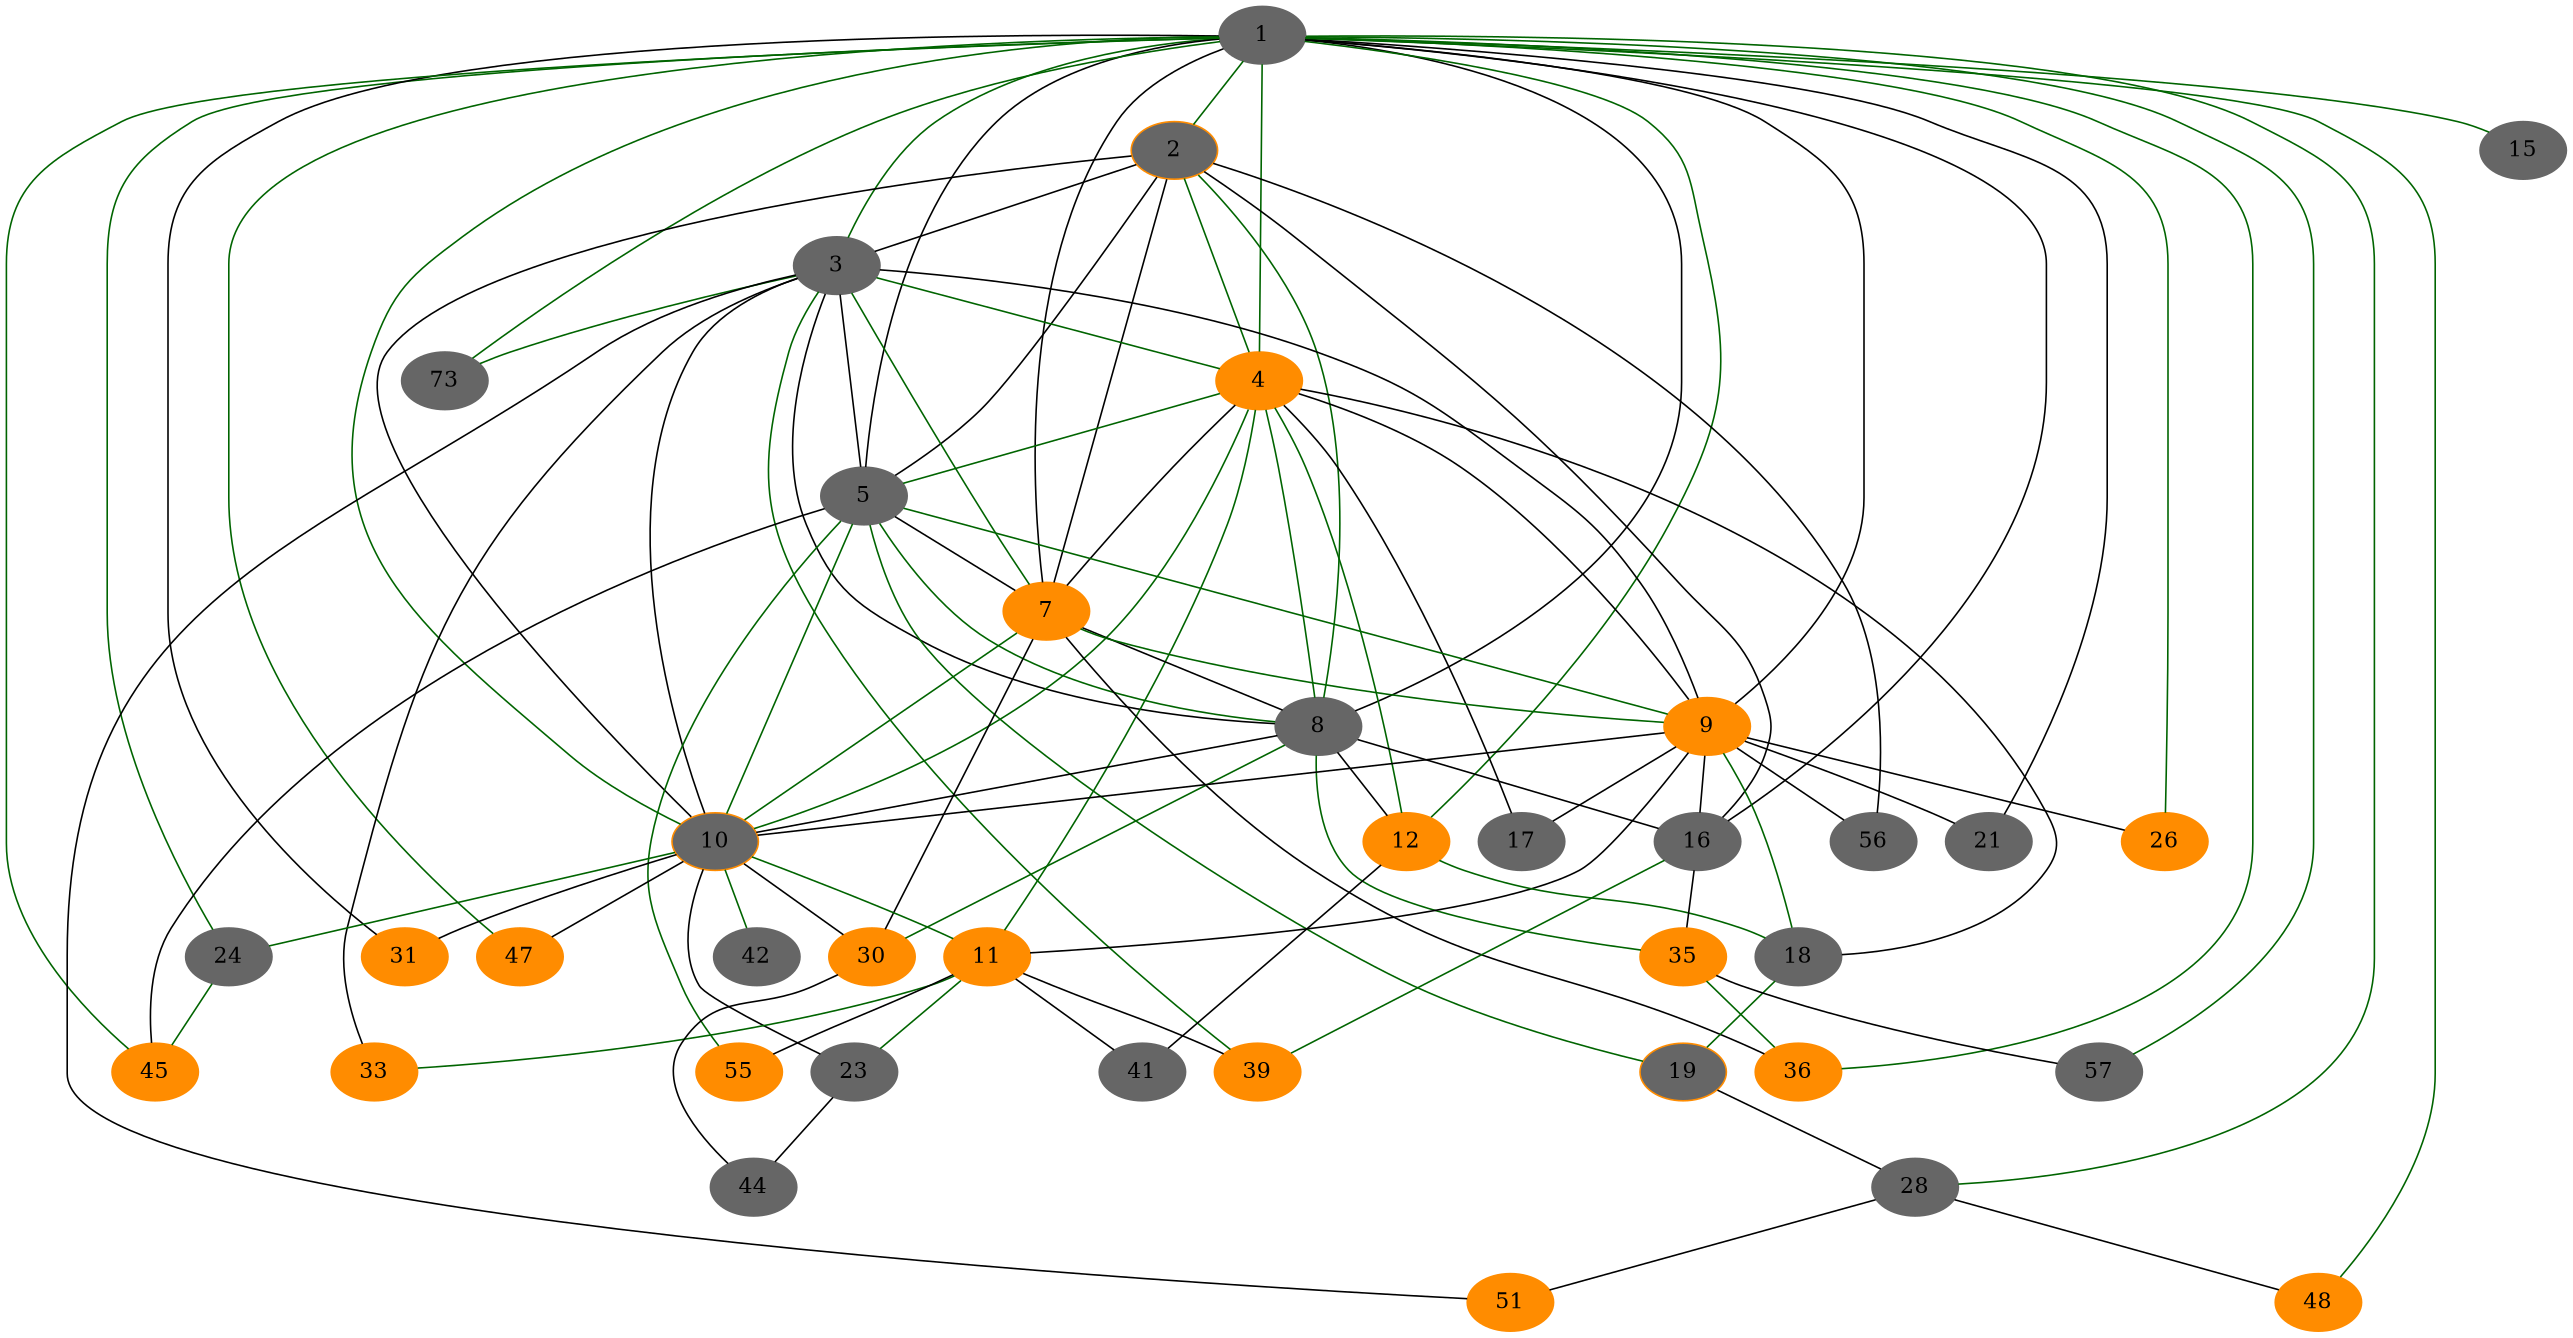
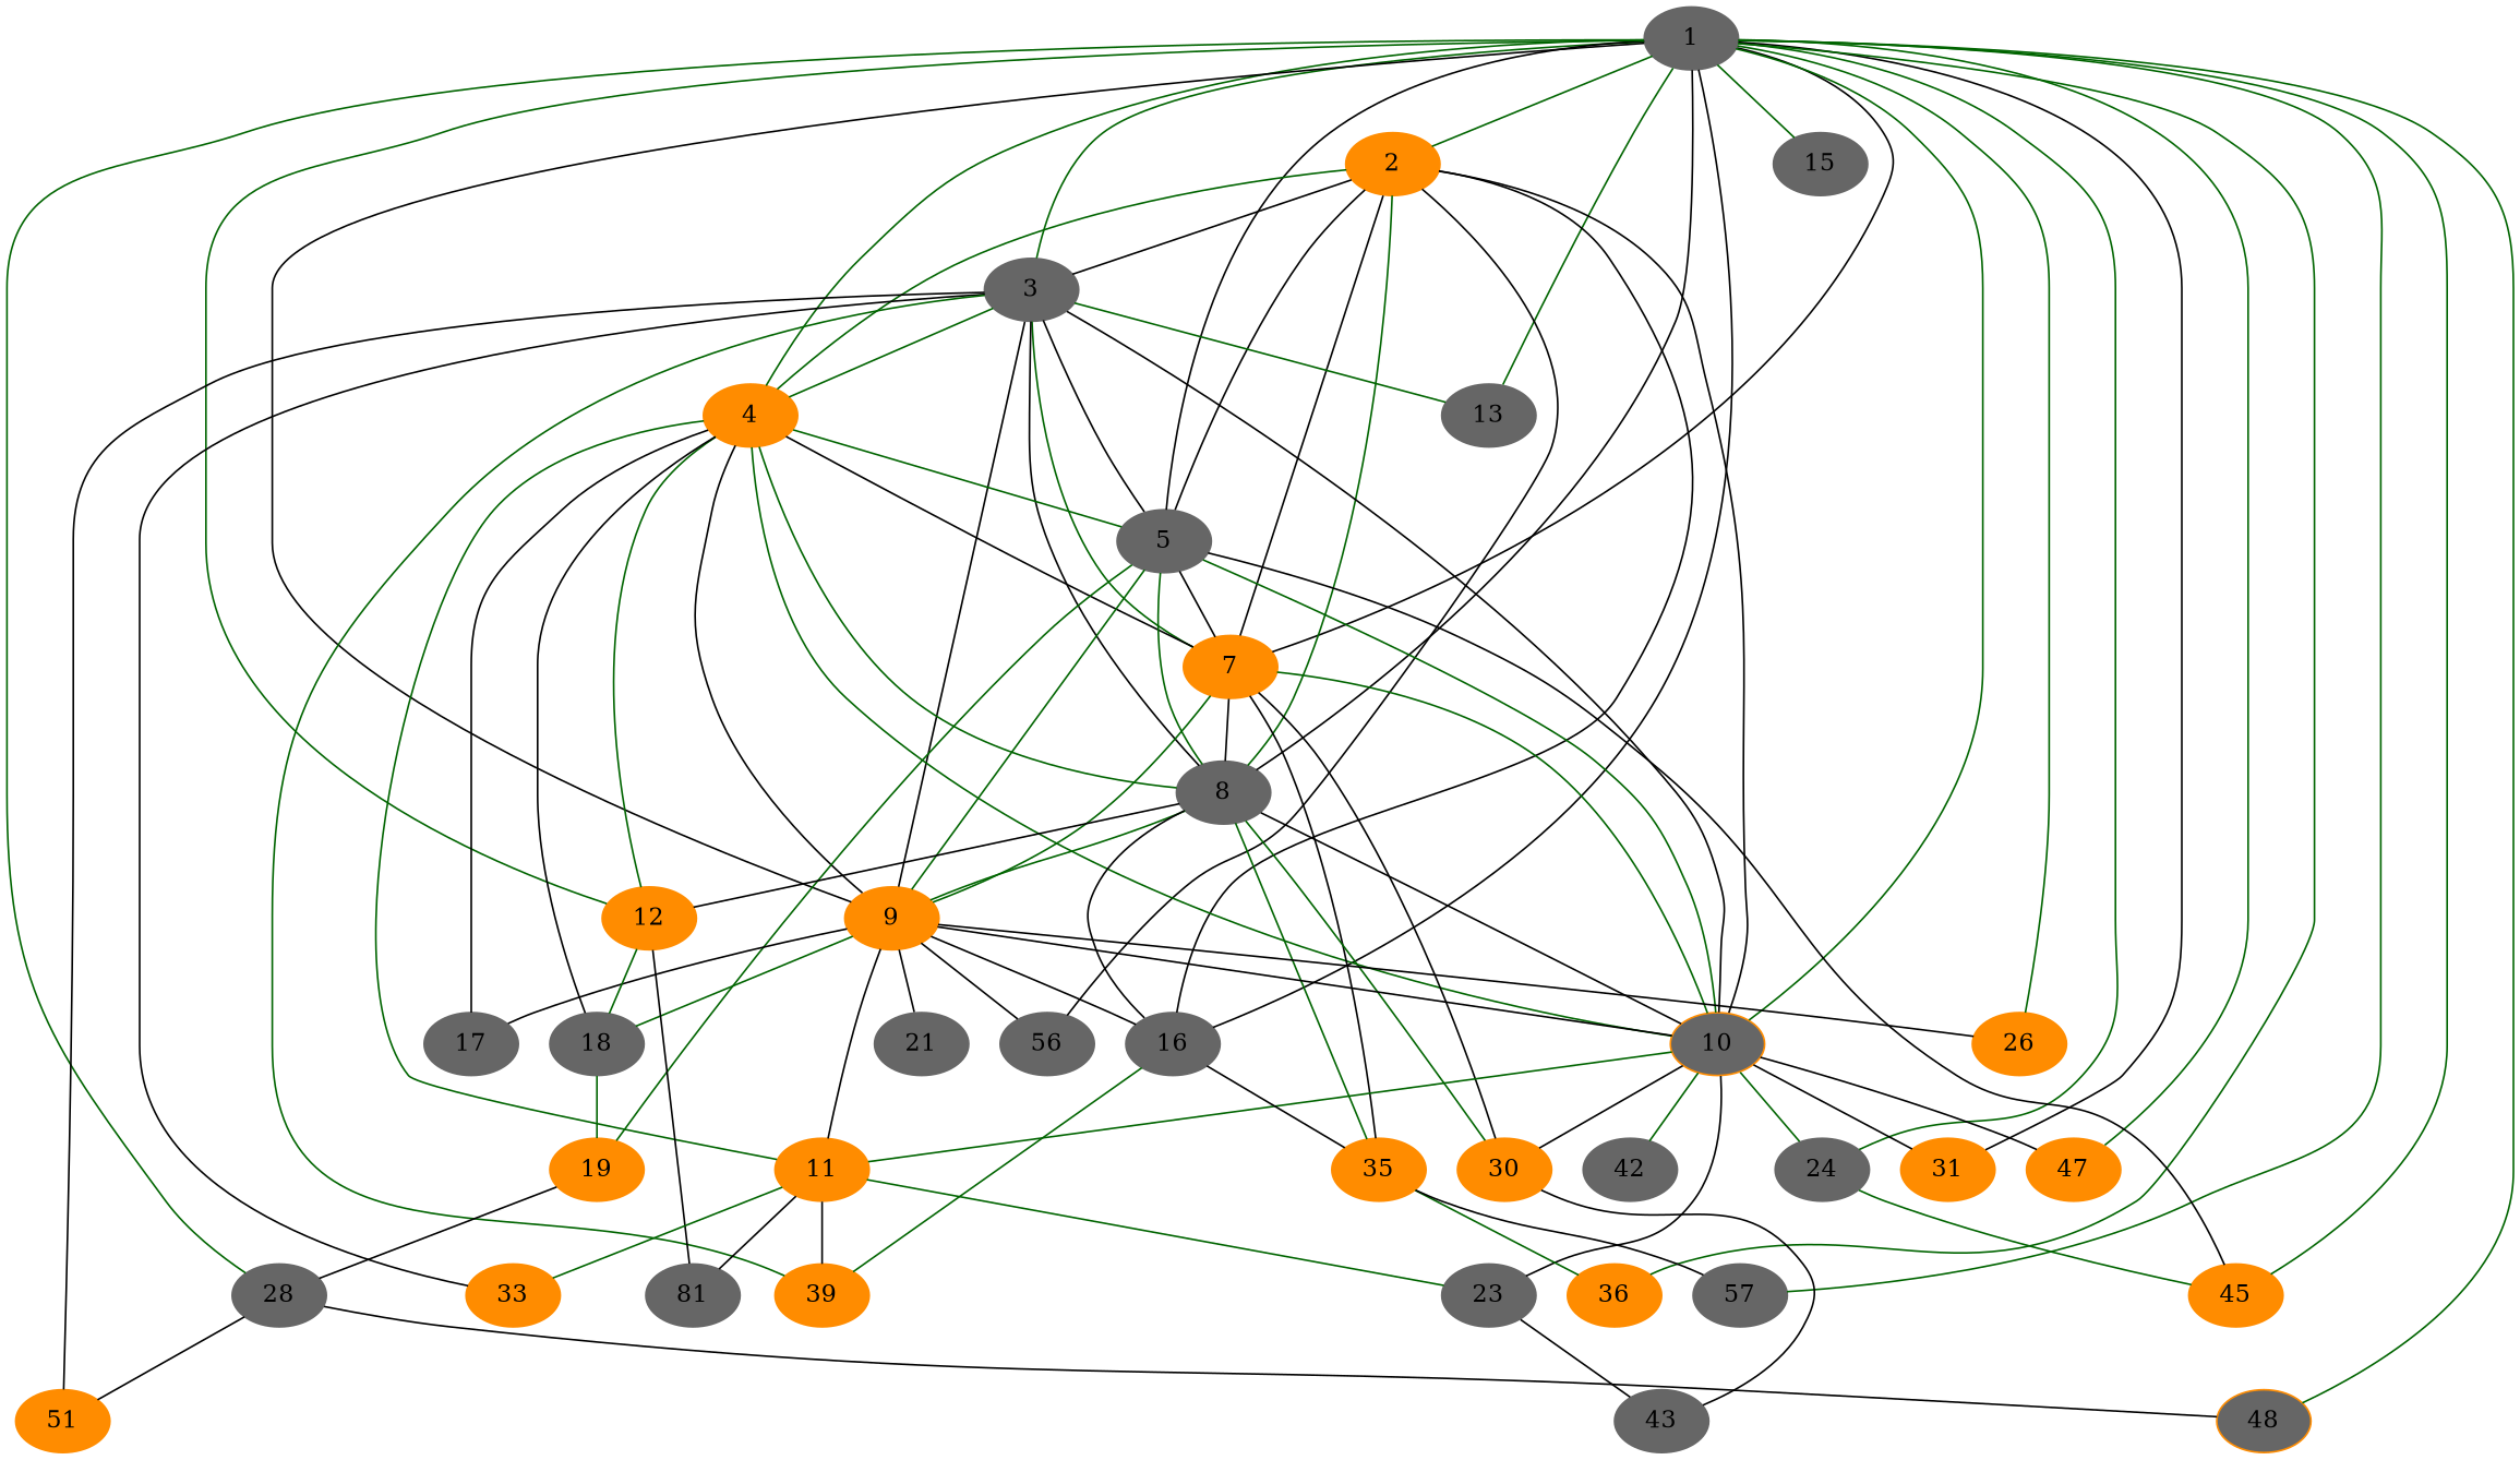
  graph {
    node [color=darkorange style=filled]
    edge [color=black]
    1 [color=gray40 super="+6"]
-   2 [fillcolor=gray40]
+   2
    3 [color=gray40 super="+20"]
    4 [super="+22"]
    5 [color=gray40 super="+38"]
    7 [super="+25"]
    8 [color=gray40 super="+29"]
    9 [super="+49"]
    10 [fillcolor=gray40 super="+14"]
    12 [super="+54"]
-   13 [color=gray40 super="+40" label=73]
+   13 [color=gray40 super="+40"]
    15 [color=gray40]
    16 [color=gray40 super="+27"]
    21 [color=gray40]
    24 [color=gray40]
    26
    28 [color=gray40]
    31
    36 [super="+52"]
    45 [super="+46"]
    47 [super="+58"]
-   48
+   48 [fillcolor=gray40]
    57 [color=gray40]
    56 [color=gray40]
    33
    39
    51
    11 [super="+50"]
    17 [color=gray40]
    18 [color=gray40]
-   19 [super="+32" fillcolor=gray40]
-   55
+   19 [super="+32"]
    30 [super="+34"]
    35
    23 [color=gray40 super="+37"]
    42 [color=gray40]
-   41 [color=gray40 super="+43"]
-   44 [color=gray40]
+   41 [color=gray40 super="+43" label=81]
+   44 [color=gray40 label=43]
    1 -- 2 [color=darkgreen weight=2]
    1 -- 3 [color=darkgreen weight=3]
    1 -- 4 [color=darkgreen weight=2]
    1 -- 5 [weight=2]
    1 -- 7 [weight=2]
    1 -- 8 [weight=2]
    1 -- 9 [weight=2]
    1 -- 10 [color=darkgreen weight=2]
    1 -- 12 [color=darkgreen]
    1 -- 13 [color=darkgreen]
    1 -- 15 [color=darkgreen weight=2]
    1 -- 16 [weight=2]
-   1 -- 21
    1 -- 24 [color=darkgreen]
    1 -- 26 [color=darkgreen]
    1 -- 28 [color=darkgreen]
    1 -- 31
    1 -- 36 [color=darkgreen]
    1 -- 45 [color=darkgreen]
    1 -- 47 [color=darkgreen]
    1 -- 48 [color=darkgreen]
    1 -- 57 [color=darkgreen]
    2 -- 3
    2 -- 4 [color=darkgreen]
    2 -- 5
    2 -- 7 [weight=2]
    2 -- 8 [color=darkgreen]
    2 -- 10
    2 -- 16
    2 -- 56
    3 -- 4 [color=darkgreen]
    3 -- 5
    3 -- 7 [color=darkgreen]
    3 -- 8
    3 -- 9
    3 -- 10
    3 -- 13 [color=darkgreen weight=2]
    3 -- 33
    3 -- 39 [color=darkgreen]
    3 -- 51
    4 -- 5 [color=darkgreen]
    4 -- 7
    4 -- 8 [color=darkgreen]
    4 -- 9
    4 -- 10 [color=darkgreen weight=2]
    4 -- 12 [color=darkgreen]
    4 -- 11 [color=darkgreen]
    4 -- 17
    4 -- 18
    5 -- 7
    5 -- 8 [color=darkgreen]
    5 -- 9 [color=darkgreen]
    5 -- 10 [color=darkgreen]
    5 -- 45
    5 -- 19 [color=darkgreen]
-   5 -- 55 [color=darkgreen]
    7 -- 8
    7 -- 9 [color=darkgreen]
    7 -- 10 [color=darkgreen]
-   7 -- 36
+   7 -- 35
    7 -- 30
+   8 -- 9 [color=darkgreen]
    8 -- 10 [weight=2]
    8 -- 12
    8 -- 16
    8 -- 30 [color=darkgreen]
    8 -- 35 [color=darkgreen]
    9 -- 10
    9 -- 16
    9 -- 21
    9 -- 26
    9 -- 56
    9 -- 11
    9 -- 17
    9 -- 18 [color=darkgreen]
    10 -- 24 [color=darkgreen]
    10 -- 31
    10 -- 47 [weight=2]
    10 -- 11 [color=darkgreen]
    10 -- 30
    10 -- 23 [weight=2]
    10 -- 42 [color=darkgreen weight=2]
    12 -- 18 [color=darkgreen]
    12 -- 41 [weight=2]
    16 -- 39 [color=darkgreen]
    16 -- 35
    24 -- 45 [color=darkgreen]
    28 -- 48
    28 -- 51
    11 -- 33 [color=darkgreen]
    11 -- 39
-   11 -- 55
    11 -- 23 [color=darkgreen]
    11 -- 41
    18 -- 19 [color=darkgreen]
    19 -- 28
    30 -- 44
    35 -- 36 [color=darkgreen]
    35 -- 57
    23 -- 44
  }
